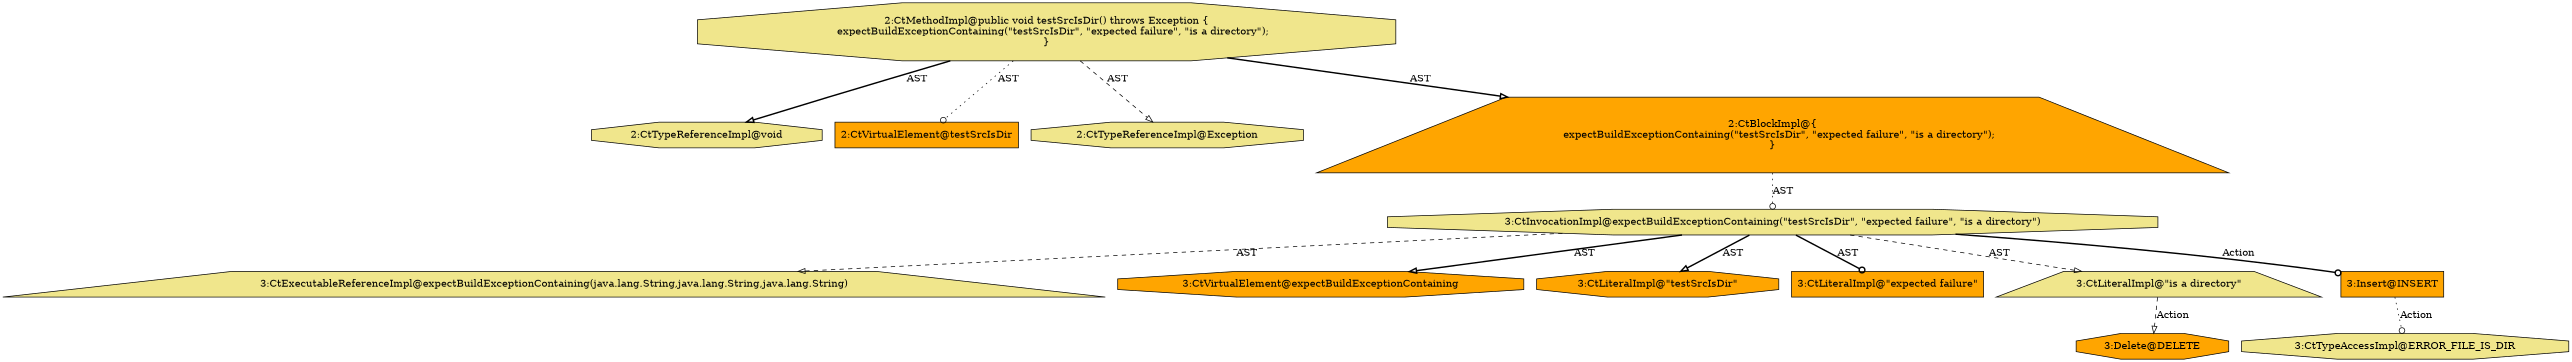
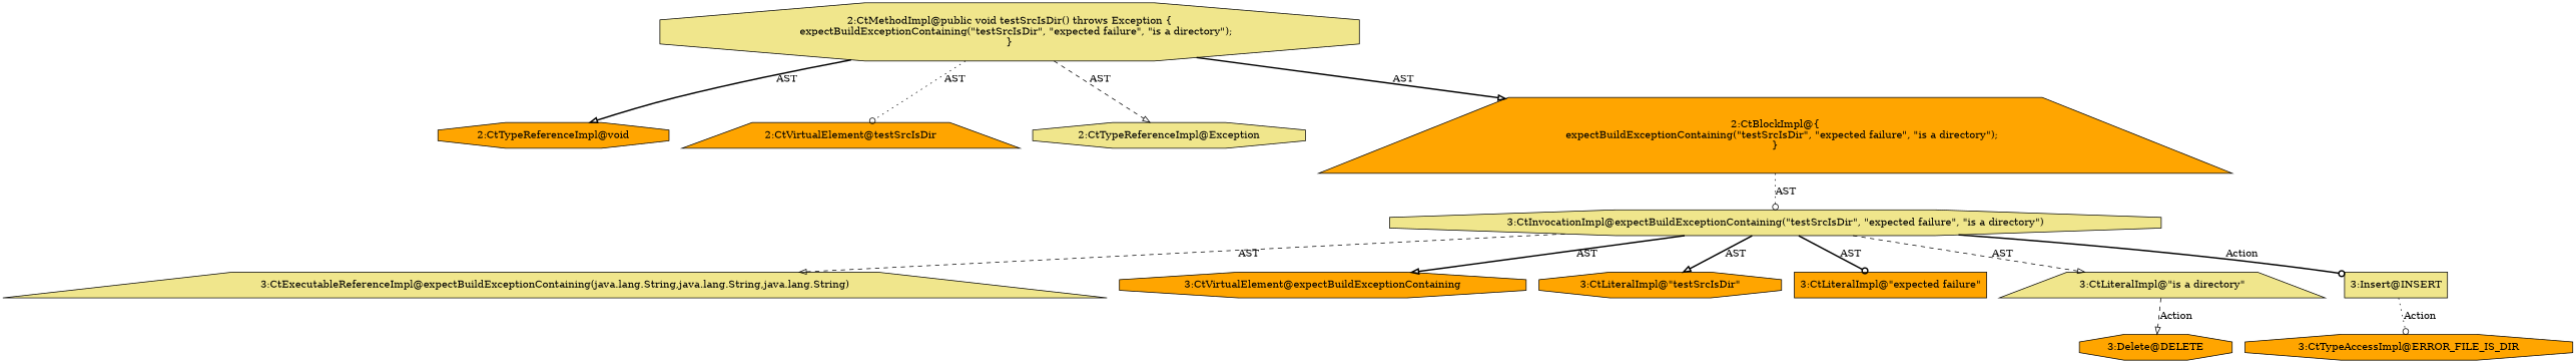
  digraph {
    node [fillcolor=orange shape=octagon style=filled]
    edge [arrowhead=onormal style=bold]
-   n1 [fillcolor=khaki label="2:CtTypeReferenceImpl@void"]
-   n2 [label="2:CtVirtualElement@testSrcIsDir" shape=box]
+   n1 [label="2:CtTypeReferenceImpl@void"]
+   n2 [label="2:CtVirtualElement@testSrcIsDir" shape=trapezium]
    n3 [fillcolor=khaki label="2:CtTypeReferenceImpl@Exception"]
    n4 [fillcolor=khaki label="3:CtExecutableReferenceImpl@expectBuildExceptionContaining(java.lang.String,java.lang.String,java.lang.String)" shape=trapezium]
    n5 [label="3:CtVirtualElement@expectBuildExceptionContaining"]
    n6 [label="3:CtLiteralImpl@\"testSrcIsDir\""]
    n7 [label="3:CtLiteralImpl@\"expected failure\"" shape=box]
    n8 [fillcolor=khaki label="3:CtLiteralImpl@\"is a directory\"" shape=trapezium]
    n9 [label="3:Delete@DELETE"]
    n10 [fillcolor=khaki label="3:CtInvocationImpl@expectBuildExceptionContaining(\"testSrcIsDir\", \"expected failure\", \"is a directory\")"]
-   n11 [label="3:Insert@INSERT" shape=box]
-   n12 [fillcolor=khaki label="3:CtTypeAccessImpl@ERROR_FILE_IS_DIR"]
+   n11 [fillcolor=khaki label="3:Insert@INSERT" shape=box]
+   n12 [label="3:CtTypeAccessImpl@ERROR_FILE_IS_DIR"]
    n13 [label="2:CtBlockImpl@\{\n    expectBuildExceptionContaining(\"testSrcIsDir\", \"expected failure\", \"is a directory\");\n\}" shape=trapezium]
    n14 [fillcolor=khaki label="2:CtMethodImpl@public void testSrcIsDir() throws Exception \{\n    expectBuildExceptionContaining(\"testSrcIsDir\", \"expected failure\", \"is a directory\");\n\}"]
    n8 -> n9 [label=Action style=dashed]
    n10 -> n4 [label=AST style=dashed]
    n10 -> n5 [label=AST]
    n10 -> n6 [label=AST]
    n10 -> n7 [arrowhead=odot label=AST]
    n10 -> n8 [label=AST style=dashed]
    n10 -> n11 [arrowhead=odot label=Action]
    n11 -> n12 [arrowhead=odot label=Action style=dotted]
    n13 -> n10 [arrowhead=odot label=AST style=dotted]
    n14 -> n1 [label=AST]
    n14 -> n2 [arrowhead=odot label=AST style=dotted]
    n14 -> n3 [label=AST style=dashed]
    n14 -> n13 [label=AST]
  }
